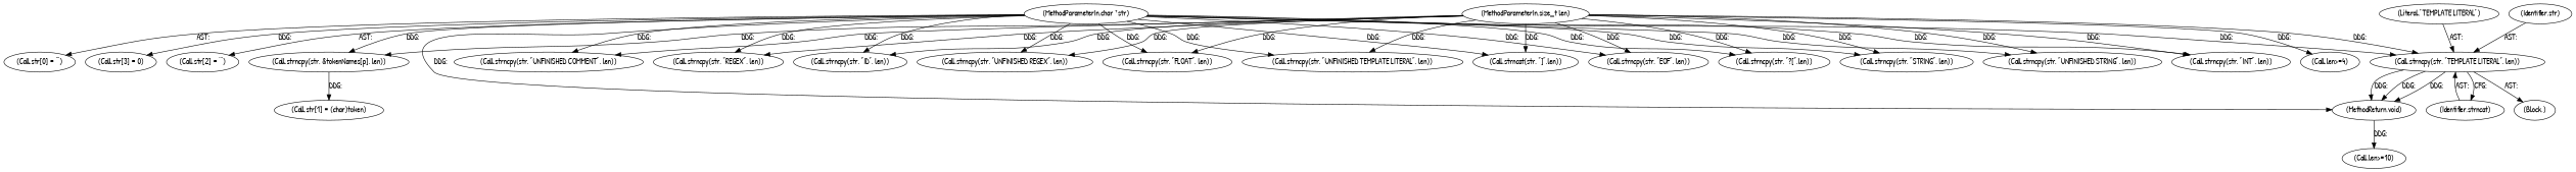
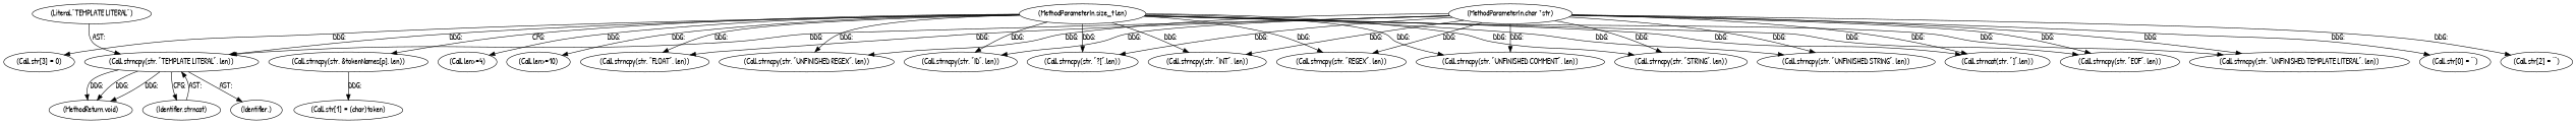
  digraph {
    fontname="Patrick Hand"
    node [fontname="Patrick Hand"]
    edge [fontname="Patrick Hand"]
    n1 [label="(Call,strncpy(str, \"TEMPLATE LITERAL\", len))"]
-   n2 [label="(Block,)"]
+   n2 [label="(Identifier,)"]
    n3 [label="(Identifier,strncat)"]
    n4 [label="(MethodReturn,void)"]
    n5 [label="(MethodParameterIn,char *str)"]
    n6 [label="(Call,strncpy(str, &tokenNames[p], len))"]
    n7 [label="(Call,strncpy(str, \"UNFINISHED TEMPLATE LITERAL\", len))"]
    n8 [label="(Call,str[0] = '\'')"]
    n9 [label="(Call,strncpy(str, \"?[\",len))"]
    n10 [label="(Call,strncpy(str, \"STRING\", len))"]
    n11 [label="(Call,strncpy(str, \"UNFINISHED COMMENT\", len))"]
    n12 [label="(Call,strncpy(str, \"ID\", len))"]
    n13 [label="(Call,strncpy(str, \"UNFINISHED REGEX\", len))"]
    n14 [label="(Call,strncpy(str, \"FLOAT\", len))"]
    n15 [label="(Call,str[3] = 0)"]
    n16 [label="(Call,strncat(str, \"]\",len))"]
    n17 [label="(Call,strncpy(str, \"EOF\", len))"]
    n18 [label="(Call,str[2] = '\'')"]
    n19 [label="(Call,strncpy(str, \"UNFINISHED STRING\", len))"]
    n20 [label="(Call,strncpy(str, \"INT\", len))"]
    n21 [label="(Call,strncpy(str, \"REGEX\", len))"]
    n22 [label="(Call,str[1] = (char)token)"]
    n23 [label="(MethodParameterIn,size_t len)"]
    n24 [label="(Call,len>=4)"]
    n25 [label="(Call,len>=10)"]
-   n26 [label="(Identifier,str)"]
    n27 [label="(Literal,\"TEMPLATE LITERAL\")"]
    n1 -> n2 [label="AST: "]
    n1 -> n3 [label="CFG: "]
    n1 -> n4 [label="DDG: "]
    n1 -> n4 [label="DDG: "]
    n1 -> n4 [label="DDG: "]
    n3 -> n1 [label="AST: "]
    n5 -> n1 [label="DDG: "]
-   n5 -> n4 [label="DDG: "]
-   n5 -> n6 [label="DDG: "]
    n5 -> n7 [label="DDG: "]
-   n5 -> n8 [label="AST: "]
+   n5 -> n8 [label="DDG: "]
    n5 -> n9 [label="DDG: "]
    n5 -> n10 [label="DDG: "]
    n5 -> n11 [label="DDG: "]
    n5 -> n12 [label="DDG: "]
    n5 -> n13 [label="DDG: "]
    n5 -> n14 [label="DDG: "]
-   n5 -> n15 [label="DDG: "]
+   n23 -> n15 [label="DDG: "]
    n5 -> n16 [label="DDG: "]
    n5 -> n17 [label="DDG: "]
-   n5 -> n18 [label="AST: "]
+   n5 -> n18 [label="DDG: "]
    n5 -> n19 [label="DDG: "]
    n5 -> n20 [label="DDG: "]
    n5 -> n21 [label="DDG: "]
    n6 -> n22 [label="DDG: "]
    n23 -> n1 [label="DDG: "]
-   n23 -> n6 [label="DDG: "]
+   n23 -> n6 [label="CFG: "]
    n23 -> n7 [label="DDG: "]
    n23 -> n9 [label="DDG: "]
    n23 -> n10 [label="DDG: "]
    n23 -> n11 [label="DDG: "]
    n23 -> n12 [label="DDG: "]
    n23 -> n13 [label="DDG: "]
    n23 -> n14 [label="DDG: "]
    n23 -> n16 [label="DDG: "]
    n23 -> n17 [label="DDG: "]
    n23 -> n19 [label="DDG: "]
    n23 -> n20 [label="DDG: "]
    n23 -> n21 [label="DDG: "]
    n23 -> n24 [label="DDG: "]
-   n4 -> n25 [label="DDG: "]
-   n26 -> n1 [label="AST: "]
+   n23 -> n25 [label="DDG: "]
    n27 -> n1 [label="AST: "]
  }
